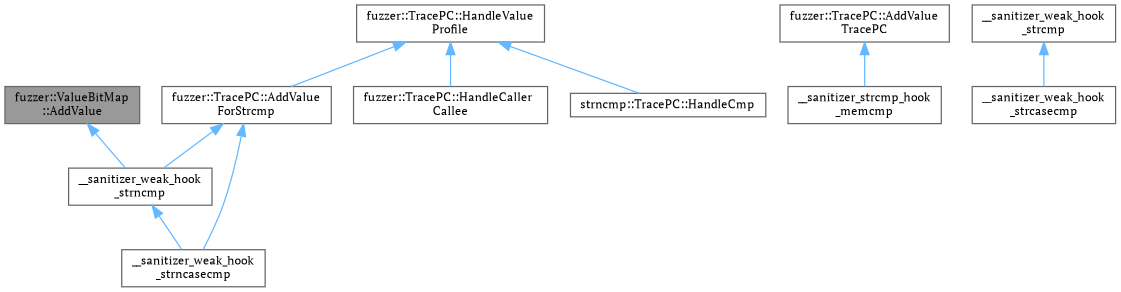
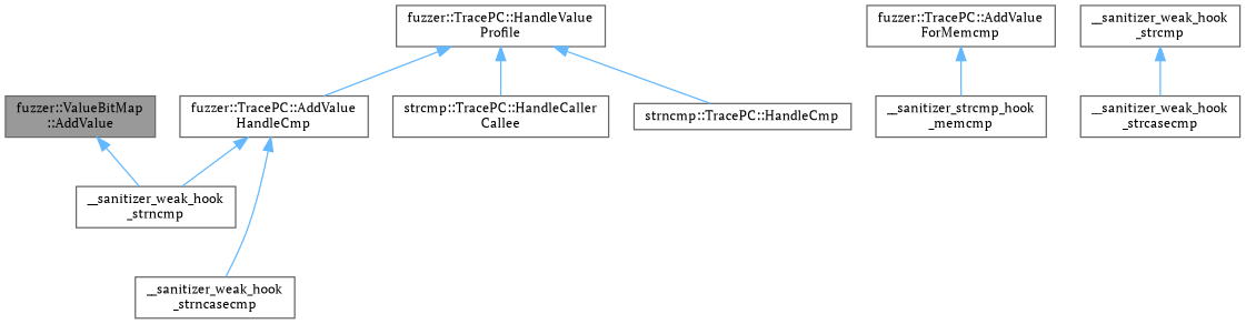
  digraph {
    fontname="PT Serif"
    rankdir=TB
    node [color=grey40 fillcolor=white fontname="PT Serif" fontsize=10 shape=box style=filled]
    edge [color=steelblue1 dir=back fontname="PT Serif" fontsize=10 labelfontname=Helvetica labelfontsize=10 style=solid]
    n1 [color=gray40 fillcolor=grey60 fontcolor=black height=0.2 label="fuzzer::ValueBitMap\l::AddValue" width=0.4]
    n2 [height=0.2 label="__sanitizer_weak_hook\l_strncmp" width=0.4]
    n3 [height=0.2 label="fuzzer::TracePC::HandleValue\lProfile" width=0.4]
-   n4 [height=0.2 label="fuzzer::TracePC::AddValue\lForStrcmp" width=0.4]
-   n5 [height=0.2 label="fuzzer::TracePC::HandleCaller\lCallee" width=0.4]
+   n4 [height=0.2 label="fuzzer::TracePC::AddValue\lHandleCmp" width=0.4]
+   n5 [height=0.2 label="strcmp::TracePC::HandleCaller\lCallee" width=0.4]
    n6 [height=0.2 label="strncmp::TracePC::HandleCmp" width=0.4]
-   n7 [height=0.2 label="fuzzer::TracePC::AddValue\lTracePC" width=0.4]
+   n7 [height=0.2 label="fuzzer::TracePC::AddValue\lForMemcmp" width=0.4]
    n8 [height=0.2 label="__sanitizer_strcmp_hook\l_memcmp" width=0.4]
    n9 [height=0.2 label="__sanitizer_weak_hook\l_strncasecmp" width=0.4]
    n10 [height=0.2 label="__sanitizer_weak_hook\l_strcmp" width=0.4]
    n11 [height=0.2 label="__sanitizer_weak_hook\l_strcasecmp" width=0.4]
    n1 -> n2
-   n2 -> n9
    n3 -> n4
    n3 -> n5
    n3 -> n6
    n4 -> n2
    n4 -> n9
    n7 -> n8
    n10 -> n11
  }
